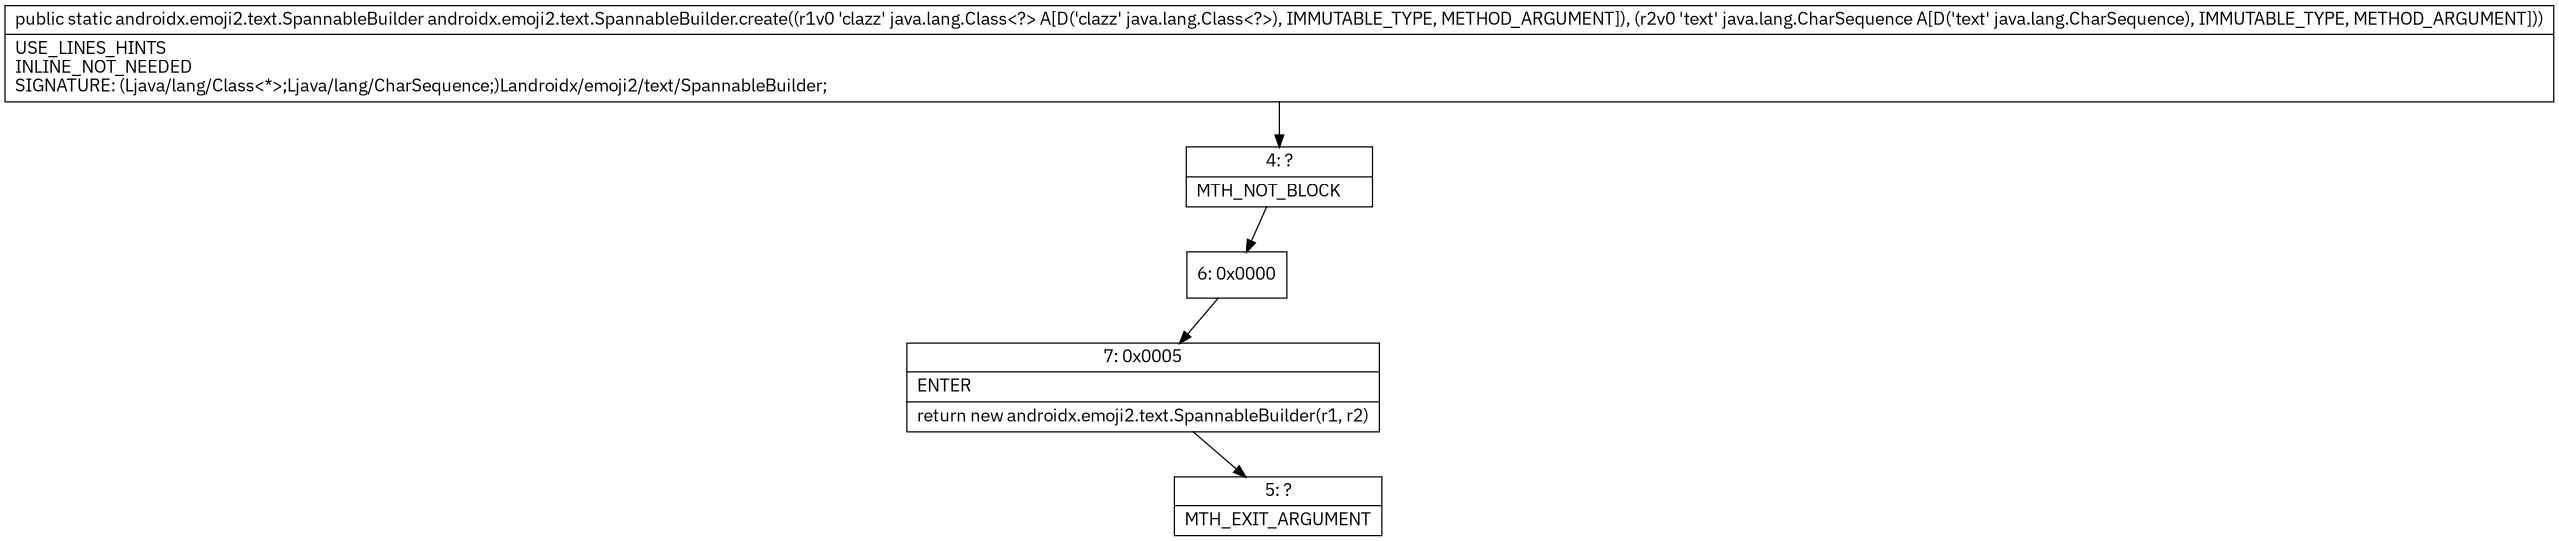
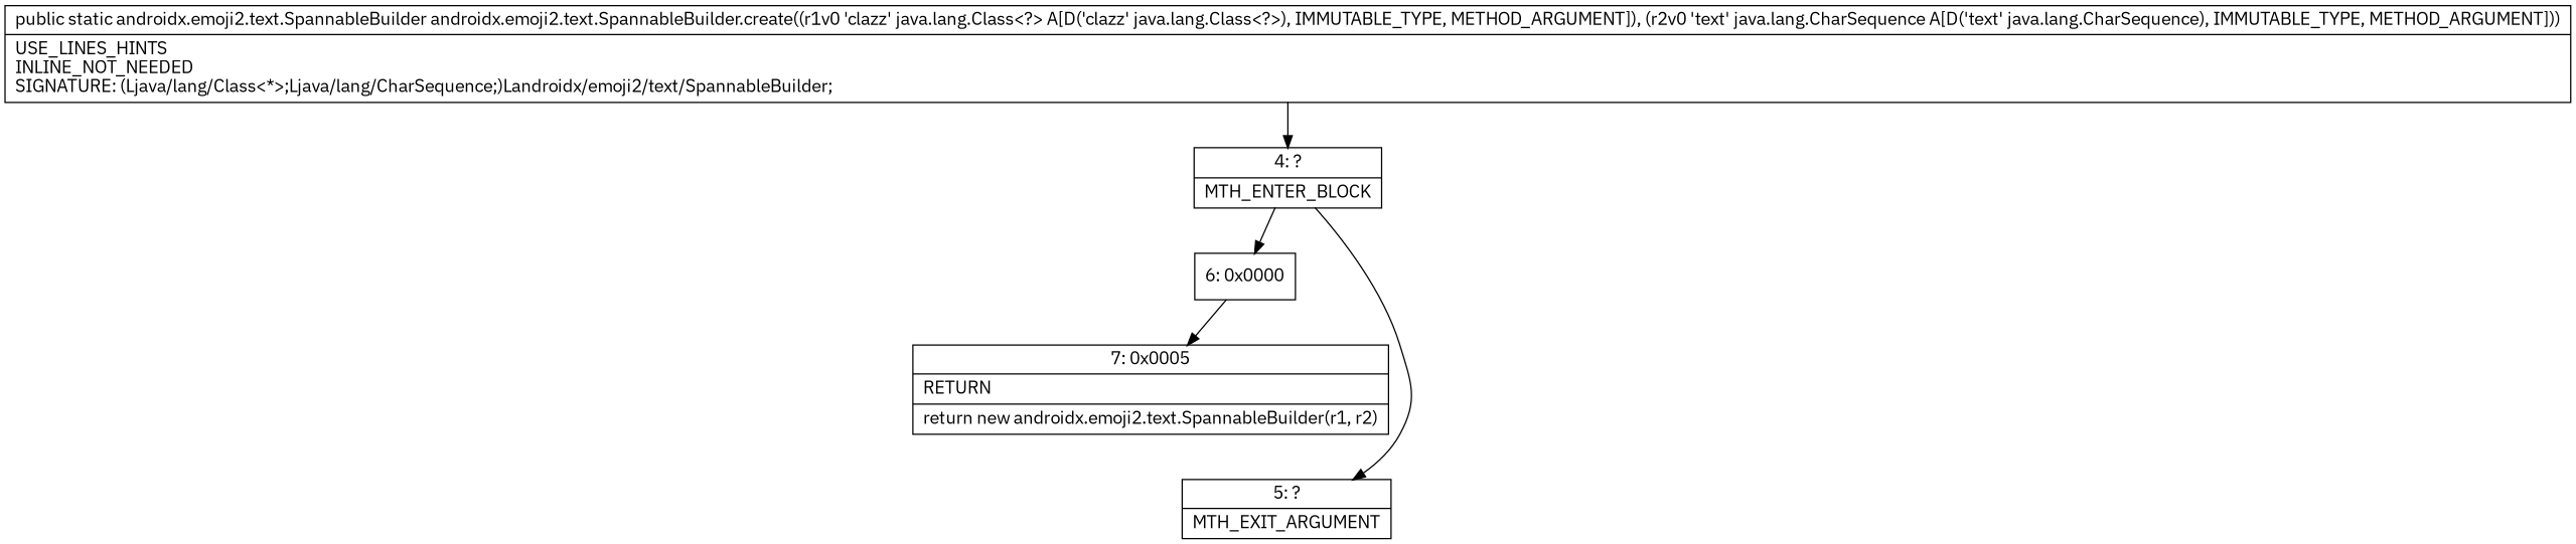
  digraph {
    fontname="IBM Plex Sans"
    node [fontname="IBM Plex Sans" shape=record]
    edge [fontname="IBM Plex Sans"]
-   n1 [label="{4\:\ ?|MTH_NOT_BLOCK\l}"]
+   n1 [label="{4\:\ ?|MTH_ENTER_BLOCK\l}"]
    n2 [label="{6\:\ 0x0000}"]
-   n3 [label="{7\:\ 0x0005|ENTER\l|return new androidx.emoji2.text.SpannableBuilder(r1, r2)\l}"]
+   n3 [label="{7\:\ 0x0005|RETURN\l|return new androidx.emoji2.text.SpannableBuilder(r1, r2)\l}"]
    n4 [label="{5\:\ ?|MTH_EXIT_ARGUMENT\l}"]
    n5 [label="{public static androidx.emoji2.text.SpannableBuilder androidx.emoji2.text.SpannableBuilder.create((r1v0 'clazz' java.lang.Class\<?\> A[D('clazz' java.lang.Class\<?\>), IMMUTABLE_TYPE, METHOD_ARGUMENT]), (r2v0 'text' java.lang.CharSequence A[D('text' java.lang.CharSequence), IMMUTABLE_TYPE, METHOD_ARGUMENT]))  | USE_LINES_HINTS\lINLINE_NOT_NEEDED\lSIGNATURE: (Ljava\/lang\/Class\<*\>;Ljava\/lang\/CharSequence;)Landroidx\/emoji2\/text\/SpannableBuilder;\l}"]
    n1 -> n2
    n2 -> n3
-   n3 -> n4
+   n1 -> n4
    n5 -> n1
  }
